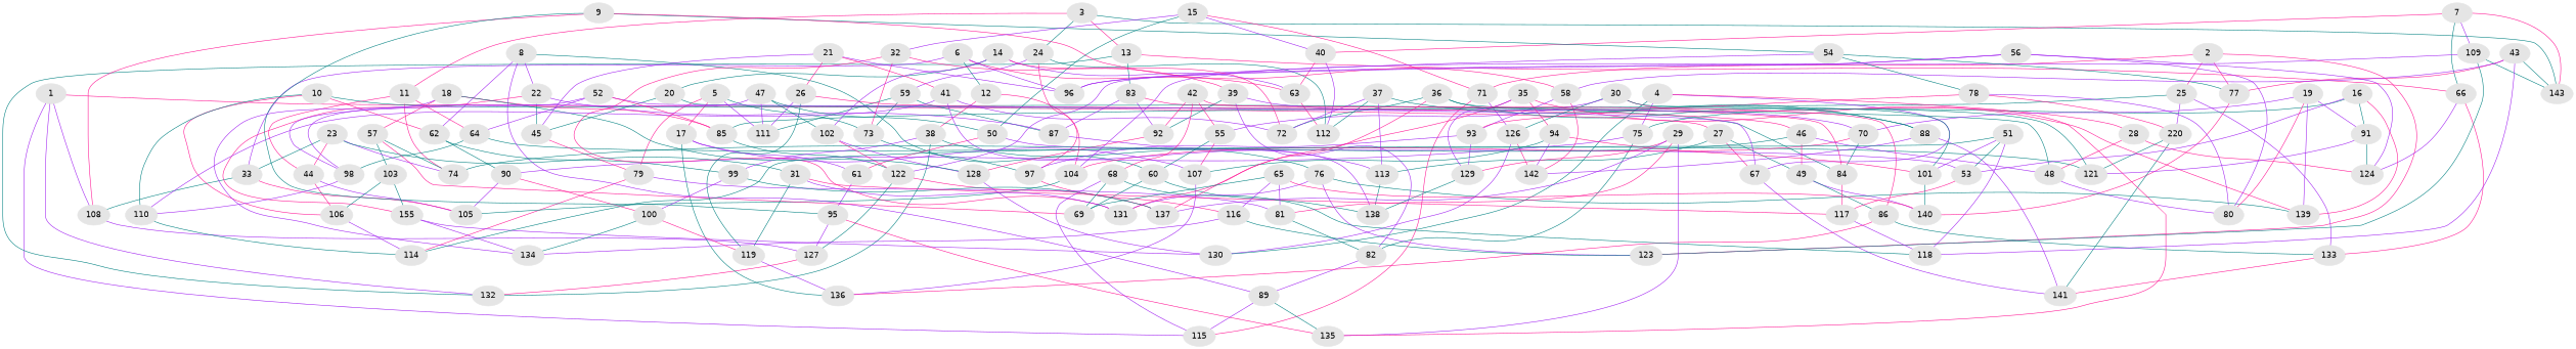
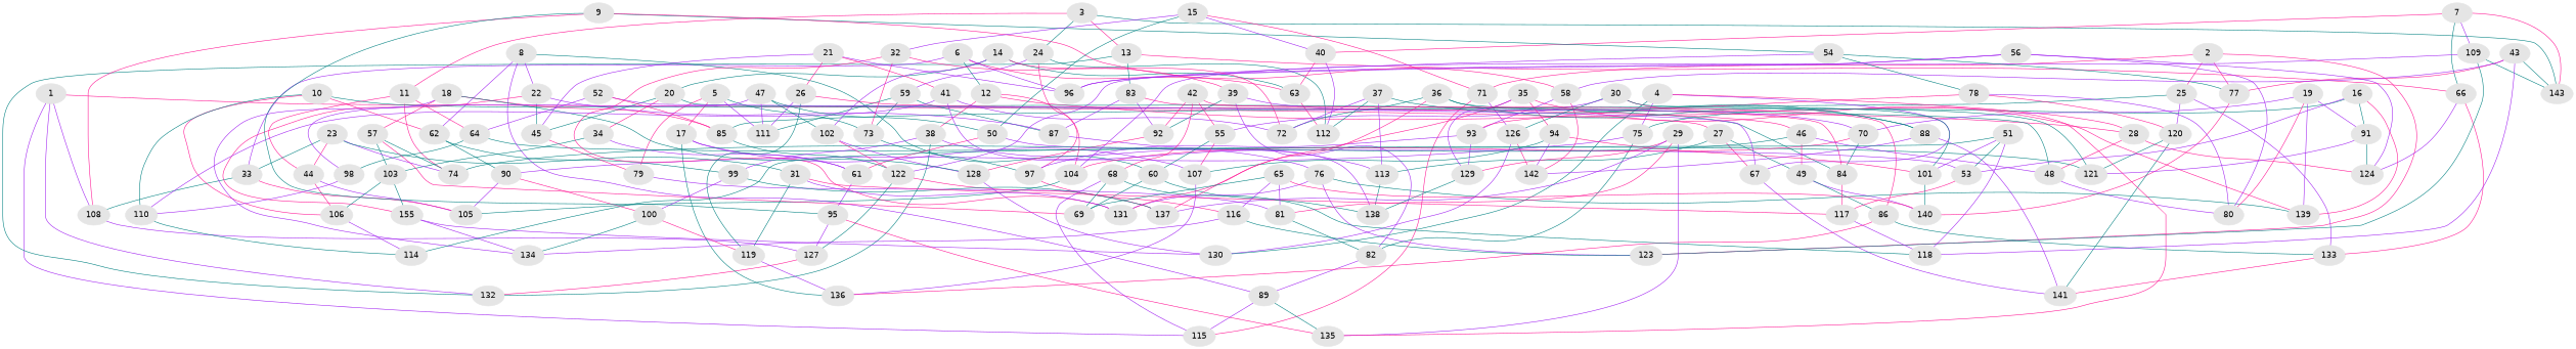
  graph {
    fontname="DejaVu Sans"
    node [color=gray90 fontname="DejaVu Sans" style=filled]
    edge [color=purple fontname="DejaVu Sans"]
    1
    27
    108
    115
    132
    67
    49
    113
    127
    2
    25
    71
    77
    123
    85
-   120 [label=220]
+   120
    133
    126
    140
    3
    11
    13
    24
    143
    44
    64
    74
    66
    83
    59
    97
    112
    4
    28
    75
    130
    48
    124
    141
    82
    90
    5
    17
    73
    79
    111
    61
    107
    136
    81
    114
    6
    12
    33
    63
    96
    38
    104
    105
    7
    40
    109
    122
    8
    22
    60
    62
    89
    45
    87
    n71 [label=155]
    138
    69
    99
    135
    9
    54
    58
    95
    78
    93
    142
    10
    84
    106
    110
    117
    121
    98
    76
    92
    14
    20
    72
    102
+   34
    128
    15
    32
    50
    131
    39
    53
    16
    91
    139
    18
    57
    134
    103
    19
    70
    80
    21
    26
    41
    46
    119
    23
    31
    116
    86
    29
    129
    137
    30
    55
    101
    118
    35
    94
    36
    88
    37
    100
    42
    68
    43
    47
    51
    52
    56
    65
    1 -- 27 [color=deeppink]
    1 -- 108
    1 -- 115
    1 -- 132
    27 -- 67 [color=deeppink]
    27 -- 49 [color=teal]
    27 -- 113 [color=teal]
    108 -- 127
    67 -- 141
    49 -- 140
    49 -- 86 [color=teal]
    113 -- 138 [color=teal]
    127 -- 132 [color=deeppink]
    2 -- 25 [color=deeppink]
    2 -- 71 [color=deeppink]
    2 -- 77 [color=deeppink]
    2 -- 123 [color=deeppink]
    25 -- 85 [color=teal]
    25 -- 120
    25 -- 133
    71 -- 115 [color=deeppink]
    71 -- 126
    77 -- 140 [color=deeppink]
    85 -- 122 [color=teal]
    120 -- 141 [color=teal]
    120 -- 121 [color=teal]
    133 -- 141 [color=deeppink]
    126 -- 130
    126 -- 142 [color=deeppink]
    3 -- 11 [color=deeppink]
    3 -- 13 [color=deeppink]
    3 -- 24 [color=teal]
    3 -- 143 [color=teal]
    11 -- 44 [color=deeppink]
    11 -- 64 [color=deeppink]
    11 -- 74 [color=deeppink]
    13 -- 132 [color=teal]
    13 -- 66 [color=deeppink]
    13 -- 83 [color=teal]
    24 -- 59
    24 -- 97 [color=deeppink]
    24 -- 112 [color=teal]
    44 -- 105
    44 -- 106 [color=deeppink]
    64 -- 121 [color=teal]
    64 -- 98 [color=teal]
    66 -- 133 [color=deeppink]
    66 -- 124
    83 -- 87
    83 -- 84 [color=deeppink]
    83 -- 92
    59 -- 73 [color=teal]
    59 -- 111 [color=teal]
    59 -- 87 [color=teal]
    97 -- 116 [color=deeppink]
    4 -- 67
    4 -- 28 [color=deeppink]
    4 -- 75
    4 -- 130 [color=teal]
    28 -- 48 [color=deeppink]
    28 -- 124 [color=deeppink]
    75 -- 82 [color=teal]
    75 -- 90
    48 -- 80
    82 -- 89
    90 -- 105
    90 -- 100 [color=deeppink]
    5 -- 17 [color=deeppink]
    5 -- 73 [color=teal]
    5 -- 79 [color=deeppink]
    5 -- 111
    17 -- 61
    17 -- 107
    17 -- 136 [color=teal]
    73 -- 97 [color=teal]
    79 -- 81
-   79 -- 114 [color=deeppink]
    61 -- 95
    107 -- 136
    81 -- 82 [color=teal]
    6 -- 12 [color=teal]
    6 -- 33
    6 -- 63 [color=deeppink]
    6 -- 96
+   12 -- 28 [color=deeppink]
    12 -- 38 [color=deeppink]
    12 -- 104 [color=deeppink]
    33 -- 108 [color=teal]
    33 -- 105 [color=deeppink]
    63 -- 112 [color=deeppink]
    38 -- 132 [color=teal]
    38 -- 99
-   38 -- 76 [color=teal]
+   38 -- 76
    104 -- 105 [color=teal]
    7 -- 143 [color=deeppink]
    7 -- 66 [color=teal]
    7 -- 40 [color=deeppink]
    7 -- 109
    40 -- 112
    40 -- 63 [color=deeppink]
    109 -- 123 [color=teal]
    109 -- 143 [color=teal]
    109 -- 122
    122 -- 127 [color=teal]
    122 -- 137 [color=deeppink]
    8 -- 22
    8 -- 60 [color=teal]
    8 -- 62
    8 -- 89
    22 -- 45 [color=teal]
    22 -- 87
    22 -- n71 [color=deeppink]
    60 -- 138 [color=teal]
    60 -- 69 [color=teal]
    62 -- 90 [color=teal]
    62 -- 99 [color=teal]
    89 -- 115
    89 -- 135 [color=teal]
    45 -- 79 [color=deeppink]
    87 -- 113
    n71 -- 130
    n71 -- 134
    99 -- 137 [color=teal]
    99 -- 100
    9 -- 108 [color=deeppink]
    9 -- 54 [color=teal]
    9 -- 58 [color=deeppink]
    9 -- 95 [color=teal]
    54 -- 77 [color=teal]
    54 -- 96
    54 -- 78 [color=teal]
    58 -- 93
    58 -- 142 [color=deeppink]
    95 -- 127
    95 -- 135 [color=deeppink]
    78 -- 120 [color=deeppink]
    78 -- 93 [color=deeppink]
    78 -- 80
    93 -- 97
    93 -- 129
    10 -- 62 [color=deeppink]
    10 -- 84 [color=teal]
    10 -- 106 [color=deeppink]
    10 -- 110 [color=teal]
    84 -- 117 [color=deeppink]
    106 -- 114
    110 -- 114 [color=teal]
    117 -- 118
    98 -- 110
    76 -- 123
    76 -- 131
    76 -- 139 [color=teal]
    92 -- 128 [color=deeppink]
-   14 -- 63
+   14 -- 63 [color=teal]
    14 -- 20 [color=teal]
    14 -- 72 [color=deeppink]
    14 -- 102
    20 -- 48 [color=teal]
    20 -- 45 [color=teal]
+   20 -- 34 [color=deeppink]
    102 -- 122 [color=deeppink]
    102 -- 128
+   34 -- 61
+   34 -- 103 [color=teal]
    128 -- 130
    15 -- 71 [color=deeppink]
    15 -- 40
    15 -- 32
    15 -- 50 [color=teal]
    32 -- 73 [color=deeppink]
    32 -- 131 [color=deeppink]
    32 -- 39 [color=deeppink]
    50 -- 61 [color=deeppink]
    50 -- 53
    39 -- 82
    39 -- 92 [color=teal]
    39 -- 70
    53 -- 117 [color=deeppink]
    16 -- 75 [color=teal]
    16 -- 53
    16 -- 91 [color=teal]
    16 -- 139 [color=deeppink]
    91 -- 124 [color=teal]
    91 -- 121
    18 -- 85 [color=deeppink]
    18 -- 128 [color=teal]
    18 -- 57 [color=deeppink]
    18 -- 134
    57 -- 74 [color=teal]
    57 -- 69 [color=deeppink]
    57 -- 103 [color=teal]
    103 -- n71 [color=teal]
    103 -- 106 [color=teal]
    19 -- 91
    19 -- 139
    19 -- 70
    19 -- 80 [color=deeppink]
    70 -- 104 [color=deeppink]
    70 -- 84 [color=teal]
    21 -- 96
    21 -- 45
    21 -- 26 [color=deeppink]
    21 -- 41 [color=deeppink]
    26 -- 111
    26 -- 46 [color=deeppink]
    26 -- 119 [color=teal]
    41 -- 138
    41 -- 110
    41 -- 72
    46 -- 49 [color=deeppink]
    46 -- 74 [color=teal]
    46 -- 48
    119 -- 136
    23 -- 44 [color=deeppink]
    23 -- 74
    23 -- 33 [color=teal]
    23 -- 31 [color=teal]
    31 -- 117 [color=deeppink]
    31 -- 131
    31 -- 119 [color=teal]
    116 -- 123 [color=teal]
    116 -- 134
    86 -- 133 [color=teal]
    86 -- 136 [color=deeppink]
    29 -- 81 [color=deeppink]
    29 -- 135
    29 -- 129 [color=deeppink]
    29 -- 137
    129 -- 138 [color=teal]
    30 -- 126 [color=teal]
    30 -- 135 [color=deeppink]
    30 -- 55
    30 -- 101 [color=teal]
    55 -- 107 [color=deeppink]
    55 -- 60 [color=teal]
    101 -- 140 [color=teal]
    35 -- 131 [color=deeppink]
    35 -- 139 [color=deeppink]
    35 -- 129
    35 -- 94 [color=deeppink]
    94 -- 107 [color=teal]
    94 -- 142
    94 -- 101 [color=deeppink]
    36 -- 121 [color=teal]
    36 -- 72 [color=teal]
    36 -- 137 [color=deeppink]
    36 -- 88 [color=teal]
    88 -- 141
    88 -- 142
    37 -- 113
    37 -- 112 [color=teal]
    37 -- 72
    37 -- 88 [color=teal]
    100 -- 134 [color=teal]
    100 -- 119 [color=deeppink]
    42 -- 92 [color=deeppink]
    42 -- 86 [color=deeppink]
    42 -- 55 [color=deeppink]
    42 -- 68 [color=deeppink]
    68 -- 115
    68 -- 69 [color=teal]
    68 -- 118 [color=teal]
    43 -- 77 [color=deeppink]
    43 -- 143 [color=teal]
    43 -- 58
    43 -- 118
    47 -- 111
    47 -- 98
    47 -- 102 [color=teal]
    47 -- 50 [color=teal]
    51 -- 114 [color=teal]
    51 -- 53 [color=teal]
    51 -- 101
    51 -- 118
    52 -- 67
    52 -- 85 [color=deeppink]
    52 -- 64
-   52 -- 98
    56 -- 124
    56 -- 96
    56 -- 104
    56 -- 80
    65 -- 140 [color=deeppink]
    65 -- 81
    65 -- 69 [color=teal]
    65 -- 116
  }
